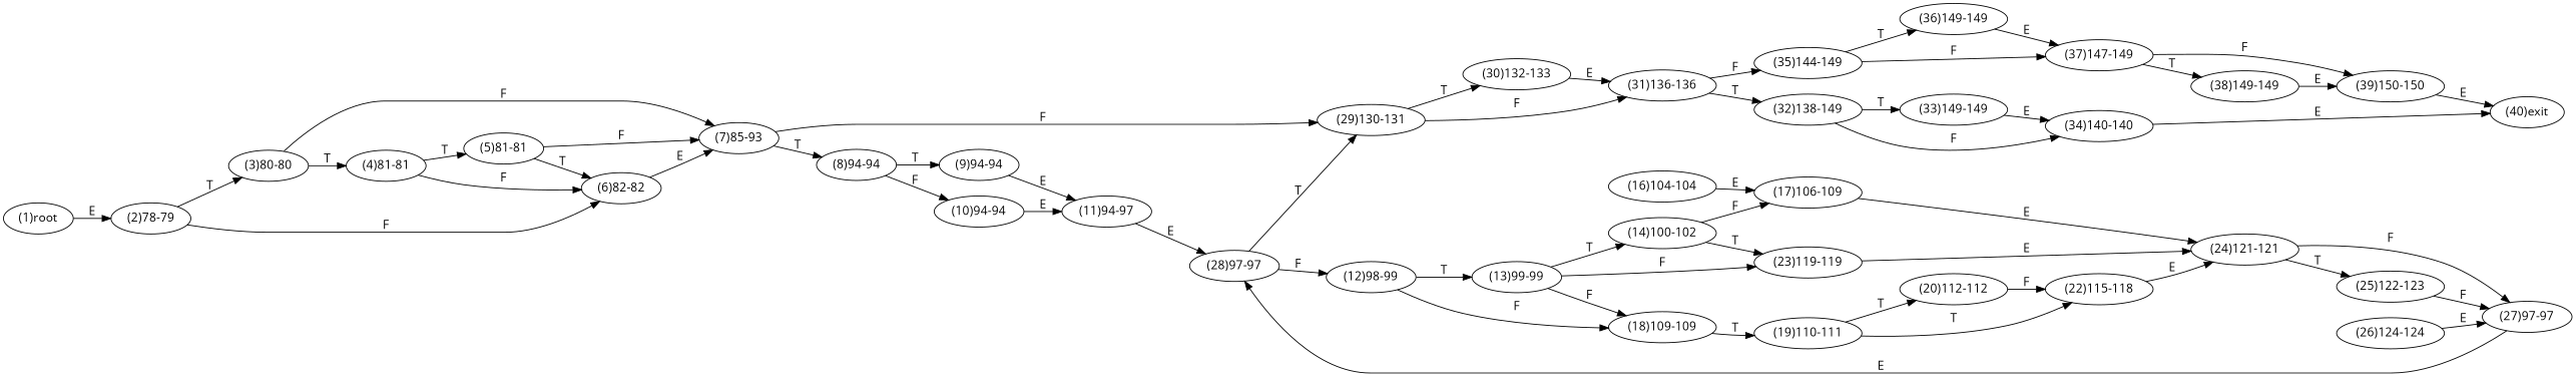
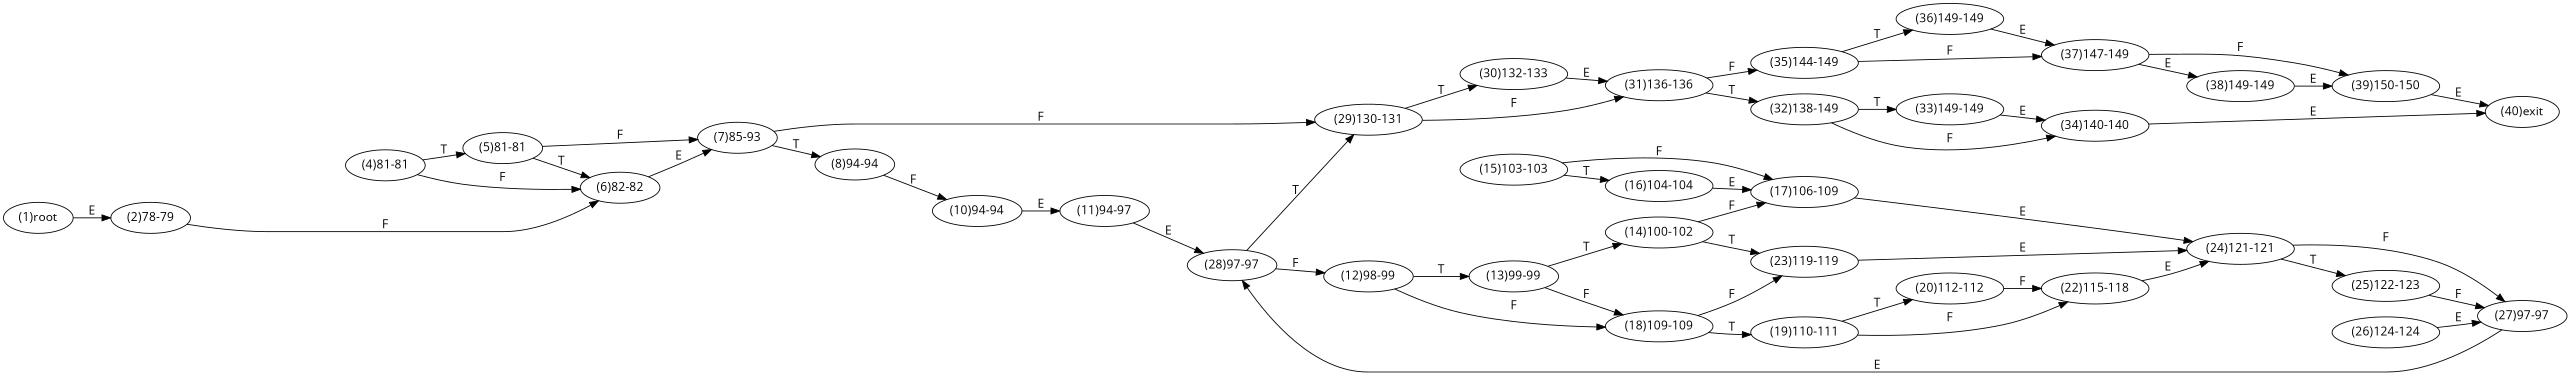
  digraph {
    fontname="Open Sans"
    rankdir=LR
    node [fontname="Open Sans"]
    edge [fontname="Open Sans"]
    n1 [label="(1)root"]
    n2 [label="(2)78-79"]
-   n3 [label="(3)80-80"]
    n4 [label="(6)82-82"]
    n5 [label="(4)81-81"]
    n6 [label="(7)85-93"]
    n7 [label="(5)81-81"]
    n8 [label="(8)94-94"]
    n9 [label="(29)130-131"]
-   n10 [label="(9)94-94"]
    n11 [label="(10)94-94"]
    n12 [label="(31)136-136"]
    n13 [label="(30)132-133"]
    n14 [label="(11)94-97"]
    n15 [label="(28)97-97"]
    n16 [label="(12)98-99"]
    n17 [label="(13)99-99"]
    n18 [label="(18)109-109"]
    n19 [label="(14)100-102"]
    n20 [label="(19)110-111"]
    n21 [label="(23)119-119"]
    n22 [label="(17)106-109"]
+   n23 [label="(15)103-103"]
    n24 [label="(16)104-104"]
    n25 [label="(24)121-121"]
    n26 [label="(25)122-123"]
    n27 [label="(27)97-97"]
    n28 [label="(20)112-112"]
    n29 [label="(22)115-118"]
    n30 [label="(26)124-124"]
    n31 [label="(35)144-149"]
    n32 [label="(32)138-149"]
    n33 [label="(36)149-149"]
    n34 [label="(37)147-149"]
    n35 [label="(34)140-140"]
    n36 [label="(33)149-149"]
    n37 [label="(40)exit"]
    n38 [label="(38)149-149"]
    n39 [label="(39)150-150"]
    n1 -> n2 [label=E]
-   n2 -> n3 [label=T]
    n2 -> n4 [label=F]
-   n3 -> n5 [label=T]
-   n3 -> n6 [label=F]
    n4 -> n6 [label=E]
    n5 -> n4 [label=F]
    n5 -> n7 [label=T]
    n6 -> n8 [label=T]
    n6 -> n9 [label=F]
    n7 -> n4 [label=T]
    n7 -> n6 [label=F]
-   n8 -> n10 [label=T]
    n8 -> n11 [label=F]
    n9 -> n12 [label=F]
    n9 -> n13 [label=T]
-   n10 -> n14 [label=E]
    n11 -> n14 [label=E]
    n12 -> n31 [label=F]
    n12 -> n32 [label=T]
    n13 -> n12 [label=E]
    n14 -> n15 [label=E]
    n15 -> n9 [label=T]
    n15 -> n16 [label=F]
    n16 -> n17 [label=T]
    n16 -> n18 [label=F]
    n17 -> n18 [label=F]
    n17 -> n19 [label=T]
    n18 -> n20 [label=T]
-   n17 -> n21 [label=F]
+   n18 -> n21 [label=F]
    n19 -> n21 [label=T]
    n19 -> n22 [label=F]
    n20 -> n28 [label=T]
-   n20 -> n29 [label=T]
+   n20 -> n29 [label=F]
    n21 -> n25 [label=E]
    n22 -> n25 [label=E]
+   n23 -> n22 [label=F]
+   n23 -> n24 [label=T]
    n24 -> n22 [label=E]
    n25 -> n26 [label=T]
    n25 -> n27 [label=F]
    n26 -> n27 [label=F]
    n27 -> n15 [label=E]
    n28 -> n29 [label=F]
    n29 -> n25 [label=E]
    n30 -> n27 [label=E]
    n31 -> n33 [label=T]
    n31 -> n34 [label=F]
    n32 -> n35 [label=F]
    n32 -> n36 [label=T]
    n33 -> n34 [label=E]
-   n34 -> n38 [label=T]
+   n34 -> n38 [label=E]
    n34 -> n39 [label=F]
    n35 -> n37 [label=E]
    n36 -> n35 [label=E]
    n38 -> n39 [label=E]
    n39 -> n37 [label=E]
  }
